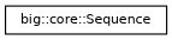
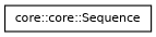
  digraph {
    rankdir=LR
-   n1 [color=black fillcolor=white fontname=Helvetica fontsize=10 height=0.2 label="big::core::Sequence" shape=record style=filled width=0.4]
+   n1 [color=black fillcolor=white fontname=Helvetica fontsize=10 height=0.2 label="core::core::Sequence" shape=record style=filled width=0.4]
  }
